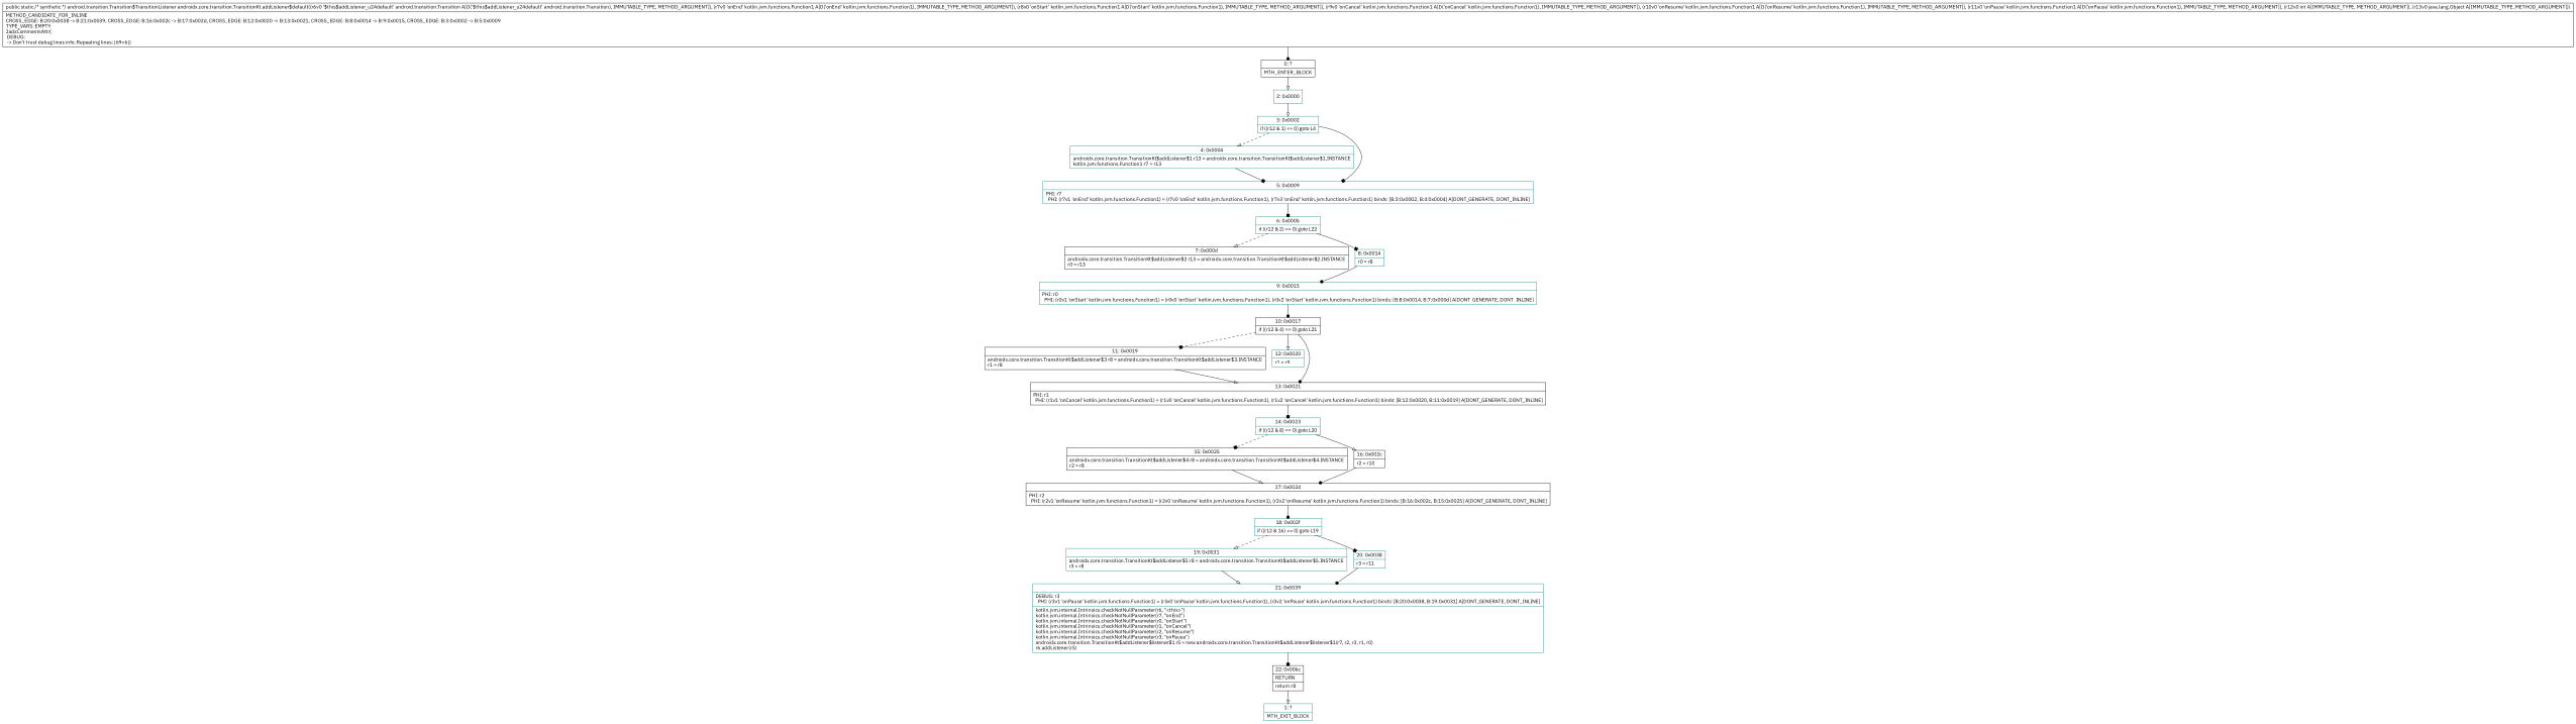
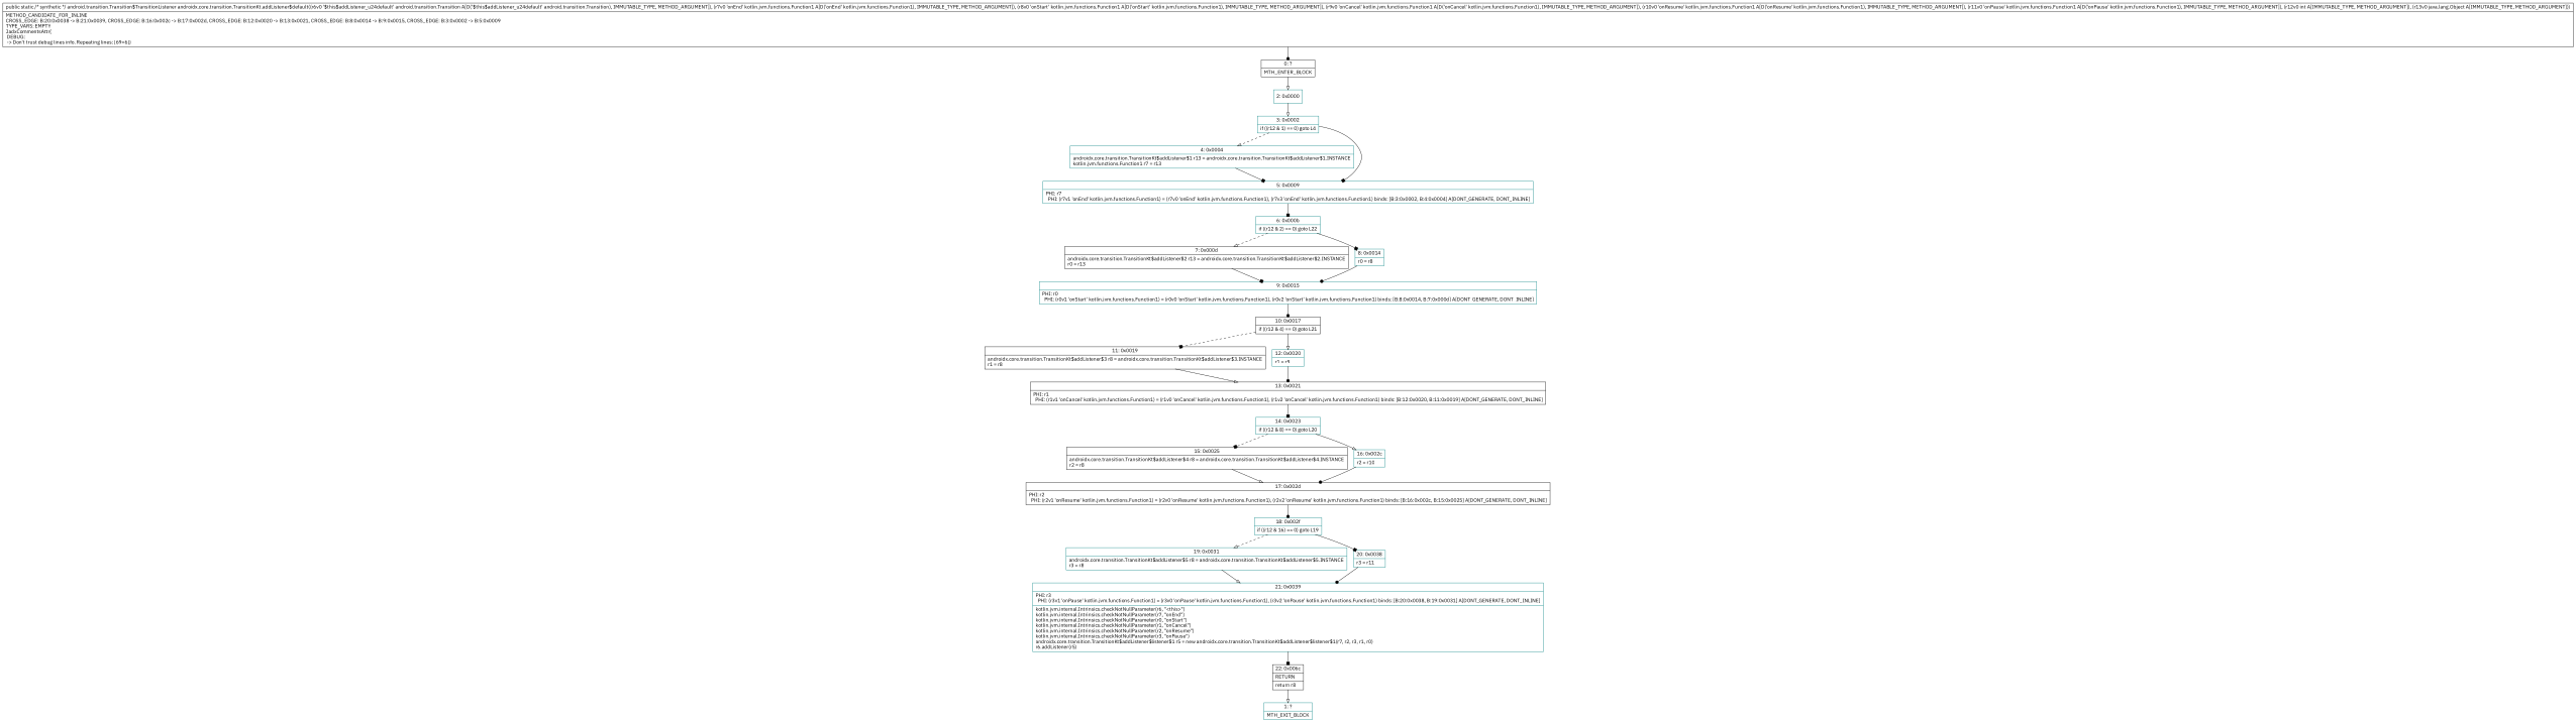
  digraph {
    fontname="IBM Plex Sans"
    node [color=teal fontname="IBM Plex Sans" shape=record]
    edge [arrowhead=onormal fontname="IBM Plex Sans"]
    n1 [color=black label="{0\:\ ?|MTH_ENTER_BLOCK\l}"]
    n2 [label="{2\:\ 0x0000}"]
    n3 [label="{3\:\ 0x0002|if ((r12 & 1) == 0) goto L4\l}"]
    n4 [label="{4\:\ 0x0004|androidx.core.transition.TransitionKt$addListener$1 r13 = androidx.core.transition.TransitionKt$addListener$1.INSTANCE\lkotlin.jvm.functions.Function1 r7 = r13\l}"]
    n5 [label="{5\:\ 0x0009|PHI: r7 \l  PHI: (r7v1 'onEnd' kotlin.jvm.functions.Function1) = (r7v0 'onEnd' kotlin.jvm.functions.Function1), (r7v3 'onEnd' kotlin.jvm.functions.Function1) binds: [B:3:0x0002, B:4:0x0004] A[DONT_GENERATE, DONT_INLINE]\l}"]
    n6 [label="{6\:\ 0x000b|if ((r12 & 2) == 0) goto L22\l}"]
    n7 [color=black label="{7\:\ 0x000d|androidx.core.transition.TransitionKt$addListener$2 r13 = androidx.core.transition.TransitionKt$addListener$2.INSTANCE\lr0 = r13\l}"]
    n8 [label="{8\:\ 0x0014|r0 = r8\l}"]
    n9 [label="{9\:\ 0x0015|PHI: r0 \l  PHI: (r0v1 'onStart' kotlin.jvm.functions.Function1) = (r0v0 'onStart' kotlin.jvm.functions.Function1), (r0v2 'onStart' kotlin.jvm.functions.Function1) binds: [B:8:0x0014, B:7:0x000d] A[DONT_GENERATE, DONT_INLINE]\l}"]
    n10 [color=black label="{10\:\ 0x0017|if ((r12 & 4) == 0) goto L21\l}"]
    n11 [color=black label="{11\:\ 0x0019|androidx.core.transition.TransitionKt$addListener$3 r8 = androidx.core.transition.TransitionKt$addListener$3.INSTANCE\lr1 = r8\l}"]
    n12 [label="{12\:\ 0x0020|r1 = r9\l}"]
    n13 [color=black label="{13\:\ 0x0021|PHI: r1 \l  PHI: (r1v1 'onCancel' kotlin.jvm.functions.Function1) = (r1v0 'onCancel' kotlin.jvm.functions.Function1), (r1v2 'onCancel' kotlin.jvm.functions.Function1) binds: [B:12:0x0020, B:11:0x0019] A[DONT_GENERATE, DONT_INLINE]\l}"]
    n14 [label="{14\:\ 0x0023|if ((r12 & 8) == 0) goto L20\l}"]
    n15 [color=black label="{15\:\ 0x0025|androidx.core.transition.TransitionKt$addListener$4 r8 = androidx.core.transition.TransitionKt$addListener$4.INSTANCE\lr2 = r8\l}"]
-   n16 [color=black label="{16\:\ 0x002c|r2 = r10\l}"]
+   n16 [label="{16\:\ 0x002c|r2 = r10\l}"]
    n17 [color=black label="{17\:\ 0x002d|PHI: r2 \l  PHI: (r2v1 'onResume' kotlin.jvm.functions.Function1) = (r2v0 'onResume' kotlin.jvm.functions.Function1), (r2v2 'onResume' kotlin.jvm.functions.Function1) binds: [B:16:0x002c, B:15:0x0025] A[DONT_GENERATE, DONT_INLINE]\l}"]
    n18 [label="{18\:\ 0x002f|if ((r12 & 16) == 0) goto L19\l}"]
    n19 [label="{19\:\ 0x0031|androidx.core.transition.TransitionKt$addListener$5 r8 = androidx.core.transition.TransitionKt$addListener$5.INSTANCE\lr3 = r8\l}"]
    n20 [label="{20\:\ 0x0038|r3 = r11\l}"]
-   n21 [label="{21\:\ 0x0039|DEBUG: r3 \l  PHI: (r3v1 'onPause' kotlin.jvm.functions.Function1) = (r3v0 'onPause' kotlin.jvm.functions.Function1), (r3v2 'onPause' kotlin.jvm.functions.Function1) binds: [B:20:0x0038, B:19:0x0031] A[DONT_GENERATE, DONT_INLINE]\l|kotlin.jvm.internal.Intrinsics.checkNotNullParameter(r6, \"\<this\>\")\lkotlin.jvm.internal.Intrinsics.checkNotNullParameter(r7, \"onEnd\")\lkotlin.jvm.internal.Intrinsics.checkNotNullParameter(r0, \"onStart\")\lkotlin.jvm.internal.Intrinsics.checkNotNullParameter(r1, \"onCancel\")\lkotlin.jvm.internal.Intrinsics.checkNotNullParameter(r2, \"onResume\")\lkotlin.jvm.internal.Intrinsics.checkNotNullParameter(r3, \"onPause\")\landroidx.core.transition.TransitionKt$addListener$listener$1 r5 = new androidx.core.transition.TransitionKt$addListener$listener$1(r7, r2, r3, r1, r0)\lr6.addListener(r5)\l}"]
+   n21 [label="{21\:\ 0x0039|PHI: r3 \l  PHI: (r3v1 'onPause' kotlin.jvm.functions.Function1) = (r3v0 'onPause' kotlin.jvm.functions.Function1), (r3v2 'onPause' kotlin.jvm.functions.Function1) binds: [B:20:0x0038, B:19:0x0031] A[DONT_GENERATE, DONT_INLINE]\l|kotlin.jvm.internal.Intrinsics.checkNotNullParameter(r6, \"\<this\>\")\lkotlin.jvm.internal.Intrinsics.checkNotNullParameter(r7, \"onEnd\")\lkotlin.jvm.internal.Intrinsics.checkNotNullParameter(r0, \"onStart\")\lkotlin.jvm.internal.Intrinsics.checkNotNullParameter(r1, \"onCancel\")\lkotlin.jvm.internal.Intrinsics.checkNotNullParameter(r2, \"onResume\")\lkotlin.jvm.internal.Intrinsics.checkNotNullParameter(r3, \"onPause\")\landroidx.core.transition.TransitionKt$addListener$listener$1 r5 = new androidx.core.transition.TransitionKt$addListener$listener$1(r7, r2, r3, r1, r0)\lr6.addListener(r5)\l}"]
    n22 [color=black label="{22\:\ 0x006c|RETURN\l|return r8\l}"]
    n23 [label="{1\:\ ?|MTH_EXIT_BLOCK\l}"]
    n24 [color=black label="{public static \/* synthetic *\/ android.transition.Transition$TransitionListener androidx.core.transition.TransitionKt.addListener$default((r6v0 '$this$addListener_u24default' android.transition.Transition A[D('$this$addListener_u24default' android.transition.Transition), IMMUTABLE_TYPE, METHOD_ARGUMENT]), (r7v0 'onEnd' kotlin.jvm.functions.Function1 A[D('onEnd' kotlin.jvm.functions.Function1), IMMUTABLE_TYPE, METHOD_ARGUMENT]), (r8v0 'onStart' kotlin.jvm.functions.Function1 A[D('onStart' kotlin.jvm.functions.Function1), IMMUTABLE_TYPE, METHOD_ARGUMENT]), (r9v0 'onCancel' kotlin.jvm.functions.Function1 A[D('onCancel' kotlin.jvm.functions.Function1), IMMUTABLE_TYPE, METHOD_ARGUMENT]), (r10v0 'onResume' kotlin.jvm.functions.Function1 A[D('onResume' kotlin.jvm.functions.Function1), IMMUTABLE_TYPE, METHOD_ARGUMENT]), (r11v0 'onPause' kotlin.jvm.functions.Function1 A[D('onPause' kotlin.jvm.functions.Function1), IMMUTABLE_TYPE, METHOD_ARGUMENT]), (r12v0 int A[IMMUTABLE_TYPE, METHOD_ARGUMENT]), (r13v0 java.lang.Object A[IMMUTABLE_TYPE, METHOD_ARGUMENT]))  | METHOD_CANDIDATE_FOR_INLINE\lCROSS_EDGE: B:20:0x0038 \-\> B:21:0x0039, CROSS_EDGE: B:16:0x002c \-\> B:17:0x002d, CROSS_EDGE: B:12:0x0020 \-\> B:13:0x0021, CROSS_EDGE: B:8:0x0014 \-\> B:9:0x0015, CROSS_EDGE: B:3:0x0002 \-\> B:5:0x0009\lTYPE_VARS: EMPTY\lJadxCommentsAttr\{\l DEBUG: \l \-\> Don't trust debug lines info. Repeating lines: [69=6]\}\l}"]
    n1 -> n2
    n2 -> n3
    n3 -> n4 [style=dashed]
    n3 -> n5 [arrowhead=box]
    n4 -> n5 [arrowhead=box]
    n5 -> n6 [arrowhead=box]
    n6 -> n7 [style=dashed]
    n6 -> n8 [arrowhead=box]
+   n7 -> n9 [arrowhead=box]
    n8 -> n9 [arrowhead=dot]
    n9 -> n10 [arrowhead=dot]
    n10 -> n11 [arrowhead=box style=dashed]
    n10 -> n12
    n11 -> n13
-   n10 -> n13 [arrowhead=dot]
+   n12 -> n13 [arrowhead=dot]
    n13 -> n14 [arrowhead=box]
    n14 -> n15 [arrowhead=box style=dashed]
    n14 -> n16
    n15 -> n17
    n16 -> n17 [arrowhead=dot]
    n17 -> n18 [arrowhead=dot]
    n18 -> n19 [style=dashed]
    n18 -> n20 [arrowhead=box]
    n19 -> n21
    n20 -> n21 [arrowhead=dot]
    n21 -> n22 [arrowhead=box]
    n22 -> n23
    n24 -> n1 [arrowhead=dot]
  }
